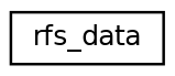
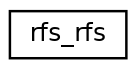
  digraph {
    rankdir=LR
-   n1 [color=black fillcolor=white fontname=Helvetica fontsize=10 height=0.2 label=rfs_data shape=record style=filled width=0.4]
+   n1 [color=black fillcolor=white fontname=Helvetica fontsize=10 height=0.2 label=rfs_rfs shape=record style=filled width=0.4]
  }
